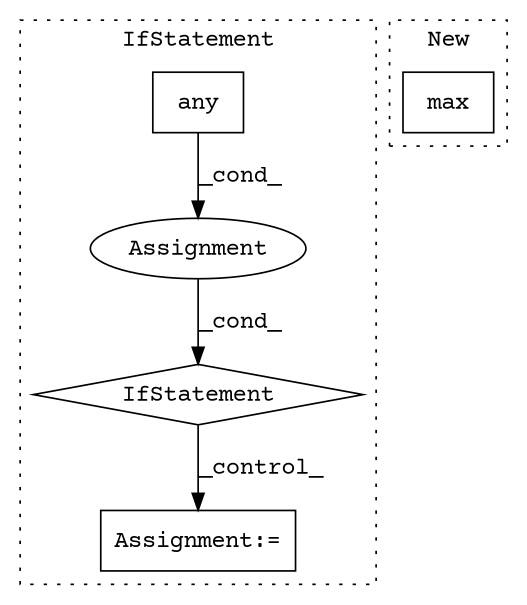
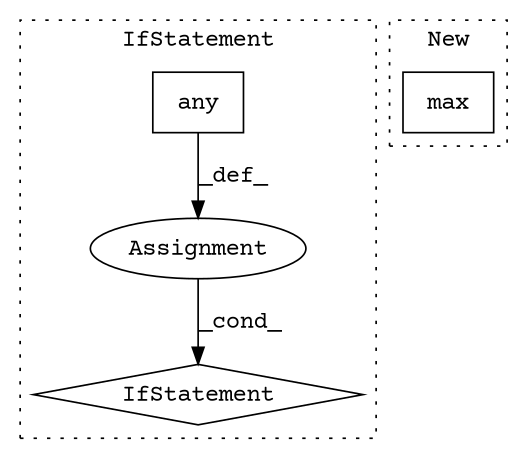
  digraph {
    fontname="Courier Prime"
    node [a=32 fontname="Courier Prime" shape=box]
    edge [fontname="Courier Prime"]
    n1 [l="4,1" label=any s="8825,8844"]
    n2 [a=25 l="4,2" label=IfStatement s="8814,8845" shape=diamond]
-   n3 [a=7 l=1 label="Assignment:=" s=9009]
    n4 [a=42 label=Assignment shape=ellipse]
    n5 [l=5 label=max s=9150]
    subgraph cluster_1 {
      label=IfStatement
      style=dotted
      n1
      n2
-     n3
      n4
    }
    subgraph cluster_2 {
      label=New
      style=dotted
      n5
    }
-   n1 -> n4 [label=_cond_]
-   n2 -> n3 [label=_control_]
+   n1 -> n4 [label=_def_]
    n4 -> n2 [label=_cond_]
  }
